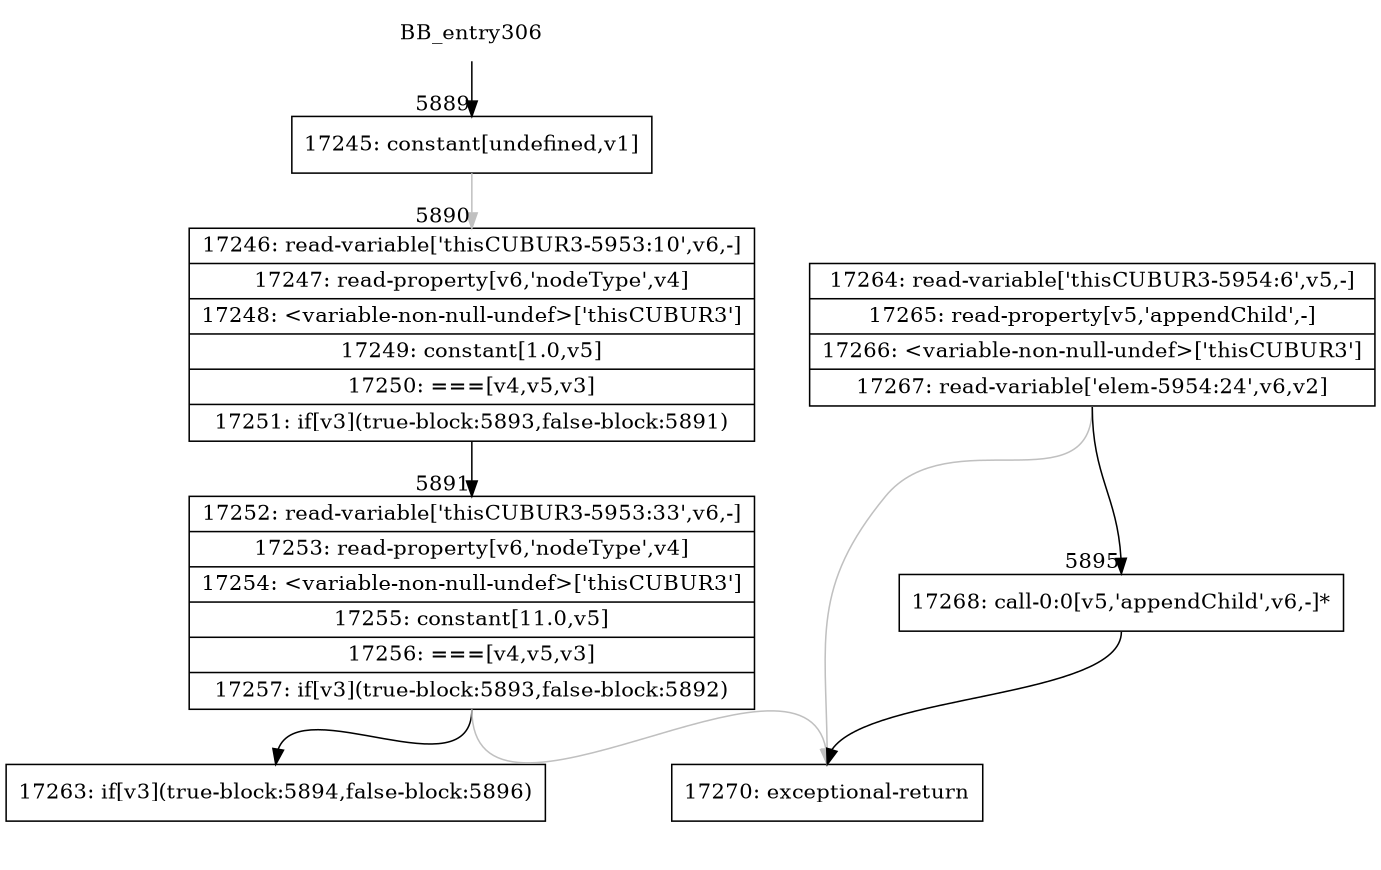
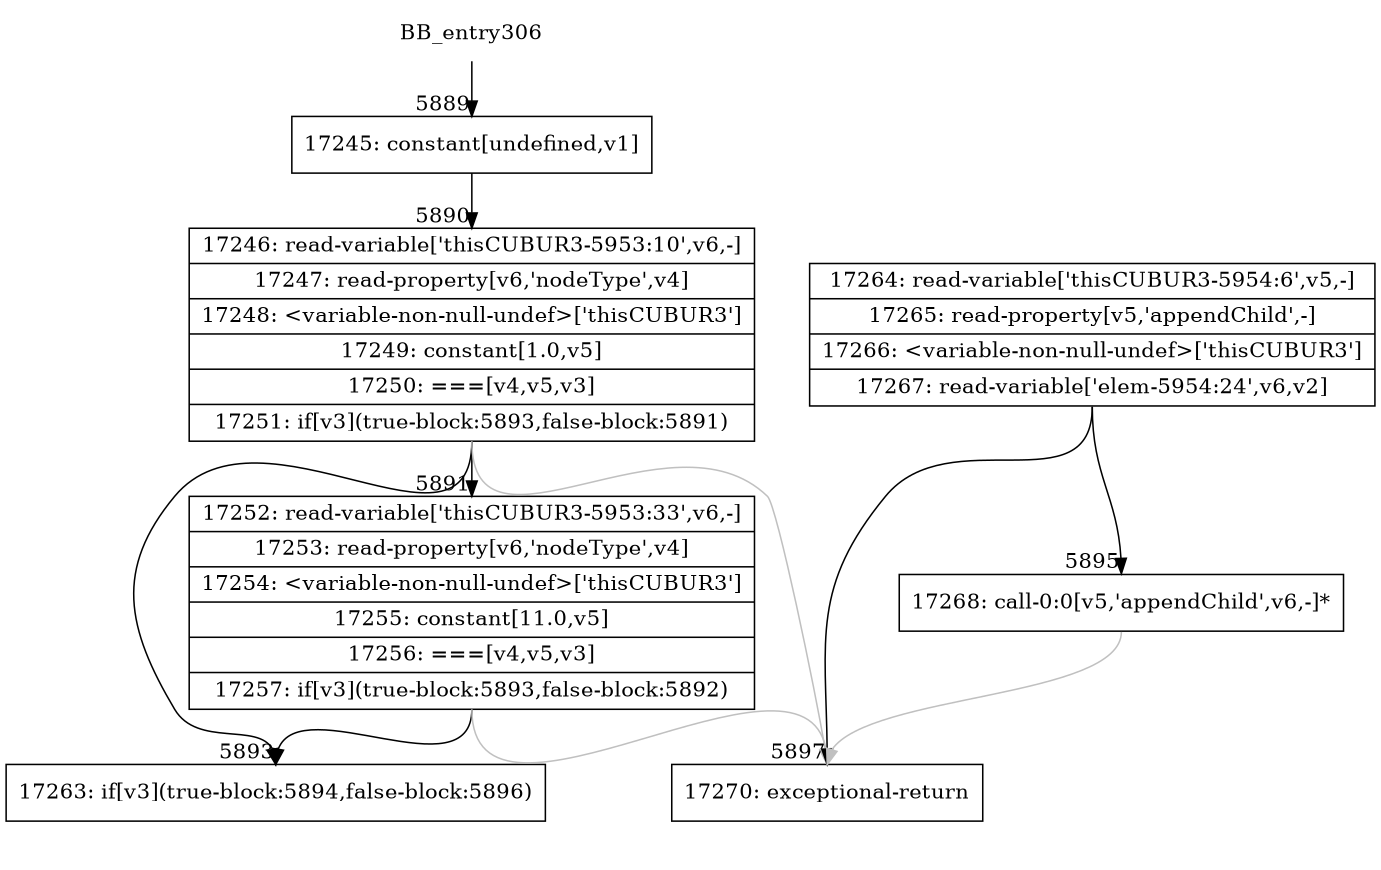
  digraph {
    rankdir=TD
    node [shape=record]
    edge [headport=n tailport=s]
    n1 [label=BB_entry306 shape=none]
    n2 [label="{17245: constant[undefined,v1]}"]
    n3 [label="{17246: read-variable['thisCUBUR3-5953:10',v6,-]|17247: read-property[v6,'nodeType',v4]|17248: \<variable-non-null-undef\>['thisCUBUR3']|17249: constant[1.0,v5]|17250: ===[v4,v5,v3]|17251: if[v3](true-block:5893,false-block:5891)}"]
    n4 [label="{17263: if[v3](true-block:5894,false-block:5896)}"]
    n5 [label="{17252: read-variable['thisCUBUR3-5953:33',v6,-]|17253: read-property[v6,'nodeType',v4]|17254: \<variable-non-null-undef\>['thisCUBUR3']|17255: constant[11.0,v5]|17256: ===[v4,v5,v3]|17257: if[v3](true-block:5893,false-block:5892)}"]
    n6 [label="{17270: exceptional-return}"]
    n7 [label="{17264: read-variable['thisCUBUR3-5954:6',v5,-]|17265: read-property[v5,'appendChild',-]|17266: \<variable-non-null-undef\>['thisCUBUR3']|17267: read-variable['elem-5954:24',v6,v2]}"]
    n8 [label="{17268: call-0:0[v5,'appendChild',v6,-]*}"]
    n1 -> n2 [headlabel="    5889"]
-   n2 -> n3 [headlabel="      5890" color=gray]
+   n2 -> n3 [headlabel="      5890"]
+   n3 -> n4 [headlabel="      5893"]
    n3 -> n5 [headlabel="      5891"]
+   n3 -> n6 [color=gray headlabel="      5897"]
    n5 -> n4
    n5 -> n6 [color=gray]
-   n7 -> n6 [color=gray]
+   n7 -> n6 [color=black]
    n7 -> n8 [headlabel="      5895"]
-   n8 -> n6 [color=black]
+   n8 -> n6 [color=gray]
  }
